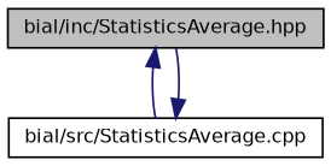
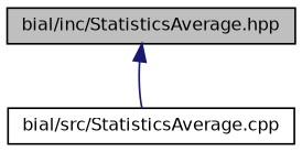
  digraph {
    node [color=black fontname=Helvetica fontsize=10 shape=record style=filled]
    edge [color=midnightblue dir=back fontname=Helvetica fontsize=10 labelfontname=Helvetica labelfontsize=10 style=solid]
    n1 [fillcolor=grey75 fontcolor=black height=0.2 label="bial/inc/StatisticsAverage.hpp" width=0.4]
    n2 [fillcolor=white height=0.2 label="bial/src/StatisticsAverage.cpp" width=0.4]
    n1 -> n2
-   n2 -> n1
  }
